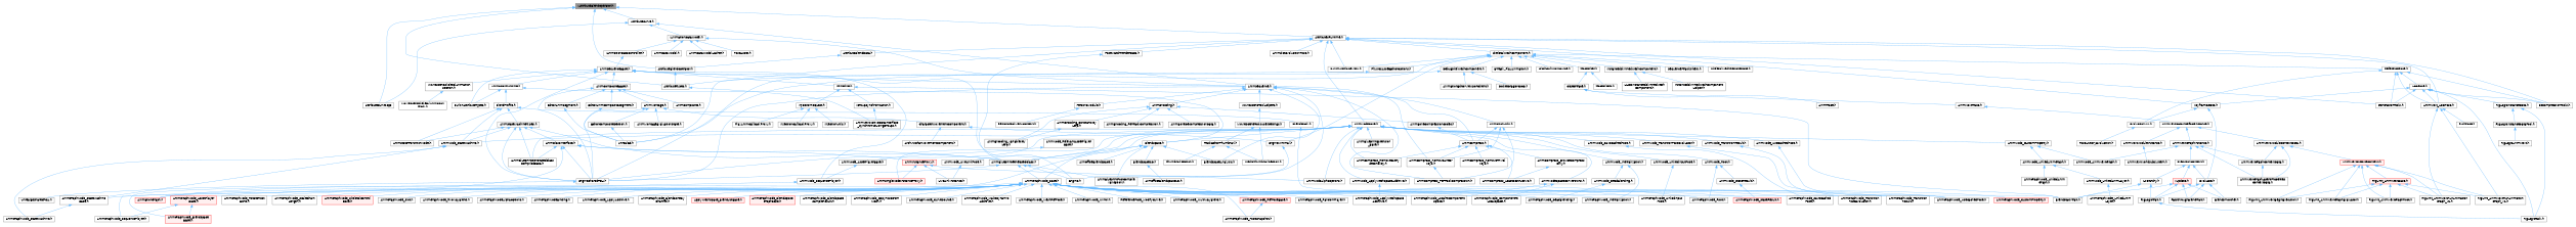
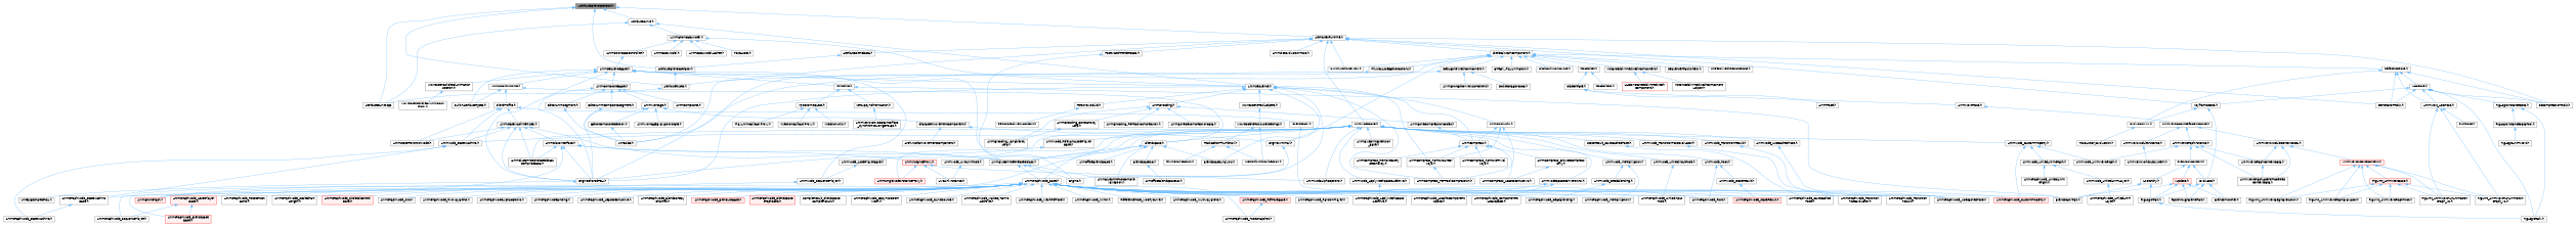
  digraph {
    node [color=grey40 fillcolor=white fontname=Helvetica fontsize=10 shape=box style=filled]
    edge [color=steelblue1 dir=back fontname=Helvetica fontsize=10 labelfontname=Helvetica labelfontsize=10 style=solid]
    n1 [color=gray40 fillcolor=grey60 fontcolor=black height=0.2 label="IAttributeBlendOperator.h" width=0.4]
    n2 [height=0.2 label="AttributeBlendOperator.h" width=0.4]
    n3 [height=0.2 label="AttributeTypes.h" width=0.4]
    n4 [height=0.2 label="AttributeCurve.cpp" width=0.4]
    n5 [height=0.2 label="AttributeCurve.h" width=0.4]
    n6 [height=0.2 label="AttributesRuntime.h" width=0.4]
    n7 [height=0.2 label="AnimSequence.h" width=0.4]
    n8 [height=0.2 label="IAnimationDataModel.h" width=0.4]
    n9 [height=0.2 label="AnimNext_LODPose.h" width=0.4]
    n10 [height=0.2 label="AnimNodeBase.h" width=0.4]
    n11 [height=0.2 label="AnimSlotEvaluationPose.h" width=0.4]
    n12 [height=0.2 label="AttributeBlendData.h" width=0.4]
    n13 [height=0.2 label="DecompressionTools.h" width=0.4]
    n14 [height=0.2 label="GenerationTools.h" width=0.4]
    n15 [height=0.2 label="KeyframeState.h" width=0.4]
    n16 [height=0.2 label="PoseWatchRenderData.h" width=0.4]
    n17 [height=0.2 label="SAnimAttributeView.h" width=0.4]
    n18 [height=0.2 label="SkeletalMeshComponent.h" width=0.4]
    n19 [height=0.2 label="AnimBlueprintPostCompile\lValidation.h" width=0.4]
    n20 [height=0.2 label="AnimCompress.h" width=0.4]
    n21 [height=0.2 label="AnimCompress_RemoveLinear\lKeys.h" width=0.4]
    n22 [height=0.2 label="AnimCompress_PerTrackCompression.h" width=0.4]
    n23 [height=0.2 label="AnimEncoding.h" width=0.4]
    n24 [height=0.2 label="AnimationUtils.h" width=0.4]
    n25 [height=0.2 label="BlendSpaceAnalysis.h" width=0.4]
    n26 [height=0.2 label="EngineSharedPCH.h" width=0.4]
    n27 [height=0.2 label="MovieSceneToolHelpers.h" width=0.4]
    n28 [height=0.2 label="PersonaModule.h" width=0.4]
    n29 [height=0.2 label="AnimDataModel.h" width=0.4]
    n30 [height=0.2 label="AnimDataModelHasher.h" width=0.4]
    n31 [height=0.2 label="IAnimationDataController.h" width=0.4]
    n32 [height=0.2 label="PoseAsset.h" width=0.4]
    n33 [height=0.2 label="AnimCompress_BitwiseCompress\lOnly.h" width=0.4]
    n34 [height=0.2 label="AnimCompress_LeastDestructive.h" width=0.4]
    n35 [height=0.2 label="AnimCompress_RemoveEvery\lSecondKey.h" width=0.4]
    n36 [height=0.2 label="AnimCompress_RemoveTrivial\lKeys.h" width=0.4]
    n37 [height=0.2 label="AnimBoneCompressionCodec.h" width=0.4]
    n38 [height=0.2 label="AnimBoneDecompressionData.h" width=0.4]
    n39 [height=0.2 label="AnimEncoding_ConstantKey\lLerp.h" width=0.4]
    n40 [height=0.2 label="AnimEncoding_VariableKey\lLerp.h" width=0.4]
    n41 [height=0.2 label="AnimEncoding_PerTrackCompression.h" width=0.4]
    n42 [height=0.2 label="UnrealEdSharedPCH.h" width=0.4]
    n43 [height=0.2 label="MovieSceneToolsUserSettings.h" width=0.4]
    n44 [height=0.2 label="PersonaToolMenuContext.h" width=0.4]
    n45 [height=0.2 label="TrackEditorThumbnail.h" width=0.4]
    n46 [height=0.2 label="MediaThumbnailSection.h" width=0.4]
    n47 [height=0.2 label="ThumbnailSection.h" width=0.4]
    n48 [height=0.2 label="AnimSequenceBase.h" width=0.4]
    n49 [height=0.2 label="AnimCompositeBase.h" width=0.4]
    n50 [height=0.2 label="Engine.h" width=0.4]
    n51 [height=0.2 label="AnimNode_SequencePlayer.h" width=0.4]
    n52 [height=0.2 label="AnimationRuntime.h" width=0.4]
    n53 [height=0.2 label="BuiltInAttributeTypes.h" width=0.4]
    n54 [height=0.2 label="ITimeline.h" width=0.4]
    n55 [height=0.2 label="MovieSceneSkeletalAnimation\lSection.h" width=0.4]
    n56 [height=0.2 label="AnimComposite.h" width=0.4]
    n57 [height=0.2 label="AnimMontage.h" width=0.4]
    n58 [height=0.2 label="EditorAnimCompositeSegment.h" width=0.4]
    n59 [height=0.2 label="EditorAnimSegment.h" width=0.4]
    n60 [height=0.2 label="AnimGraphNode_SequencePlayer.h" width=0.4]
    n61 [height=0.2 label="BlendProfile.h" width=0.4]
    n62 [height=0.2 label="BlendSpace.h" width=0.4]
    n63 [height=0.2 label="BlendStackTrait.h" width=0.4]
    n64 [height=0.2 label="IGroupSynchronization.h" width=0.4]
    n65 [height=0.2 label="InjectionRequest.h" width=0.4]
    n66 [height=0.2 label="MovieSceneSkeletalAnimation\lTrack.h" width=0.4]
    n67 [height=0.2 label="AnimMontageEvaluationState.h" width=0.4]
    n68 [height=0.2 label="CharacterMovementComponent.h" width=0.4]
    n69 [height=0.2 label="EditorCompositeSection.h" width=0.4]
    n70 [height=0.2 label="UnrealEd.h" width=0.4]
    n71 [height=0.2 label="ArchVisCharMovementComponent.h" width=0.4]
    n72 [height=0.2 label="EngineMinimal.h" width=0.4]
    n73 [height=0.2 label="AnimNode_StateMachine.h" width=0.4]
    n74 [height=0.2 label="AnimStateMachineTypes.h" width=0.4]
    n75 [height=0.2 label="AnimStateTransitionNode.h" width=0.4]
    n76 [height=0.2 label="IBlendStack.h" width=0.4]
    n77 [height=0.2 label="AnimBlueprintGeneratedClass.h" width=0.4]
    n78 [color=red fillcolor="#FFF0F0" height=0.2 label="AnimGraphNode_BlendSpace\lBase.h" width=0.4]
    n79 [height=0.2 label="AimOffsetBlendSpace.h" width=0.4]
    n80 [height=0.2 label="BlendSpace1D.h" width=0.4]
    n81 [height=0.2 label="AnimGraphNode_StateMachine.h" width=0.4]
    n82 [height=0.2 label="AnimGraphNode_StateMachine\lBase.h" width=0.4]
    n83 [height=0.2 label="AnimClassInterface.h" width=0.4]
    n84 [height=0.2 label="IAnimBlueprintGeneratedClass\lCompiledData.h" width=0.4]
    n85 [height=0.2 label="AnimGraphNode_Base.h" width=0.4]
    n86 [color=red fillcolor="#FFF0F0" height=0.2 label="AnimationGraph.h" width=0.4]
    n87 [color=red fillcolor="#FFF0F0" height=0.2 label="AnimInstanceProxy.h" width=0.4]
    n88 [height=0.2 label="AnimGraphNodeAlphaOptions.h" width=0.4]
    n89 [height=0.2 label="AnimGraphNodeBinding.h" width=0.4]
-   n90 [height=0.2 label="AnimGraphNode_ApplyAdditive.h" width=0.4]
+   n90 [height=0.2 label="AnimGraphNode_LeastDestructive.h" width=0.4]
    n91 [height=0.2 label="AnimGraphNode_ApplyMeshSpace\lAdditive.h" width=0.4]
    n92 [color=red fillcolor="#FFF0F0" height=0.2 label="AnimGraphNode_AssetPlayer\lBase.h" width=0.4]
    n93 [height=0.2 label="AnimGraphNode_BlendBoneBy\lChannel.h" width=0.4]
-   n94 [color=red fillcolor="#FFF0F0" height=0.2 label="ApplyMeshSpace_BlendListBase.h" width=0.4]
+   n94 [color=red fillcolor="#FFF0F0" height=0.2 label="AnimGraphNode_BlendListBase.h" width=0.4]
    n95 [color=red fillcolor="#FFF0F0" height=0.2 label="AnimGraphNode_BlendSpace\lGraphBase.h" width=0.4]
-   n96 [height=0.2 label="AnimGraphNode_BlendSpace\lSampleResult.h" width=0.4]
+   n96 [height=0.2 label="SampleResult_BlendSpace\lSampleResult.h" width=0.4]
    n97 [height=0.2 label="AnimGraphNode_ComponentTo\lLocalSpace.h" width=0.4]
    n98 [height=0.2 label="AnimGraphNode_CopyPoseFrom\lMesh.h" width=0.4]
    n99 [height=0.2 label="AnimGraphNode_CurveSource.h" width=0.4]
    n100 [color=red fillcolor="#FFF0F0" height=0.2 label="AnimGraphNode_CustomProperty.h" width=0.4]
    n101 [height=0.2 label="AnimGraphNode_DeadBlending.h" width=0.4]
    n102 [height=0.2 label="AnimGraphNode_Inertialization.h" width=0.4]
    n103 [height=0.2 label="AnimGraphNode_LinkedInput\lPose.h" width=0.4]
    n104 [height=0.2 label="AnimGraphNode_LocalToComponent\lSpace.h" width=0.4]
    n105 [height=0.2 label="AnimGraphNode_MakeDynamic\lAdditive.h" width=0.4]
    n106 [height=0.2 label="AnimGraphNode_MeshRefPose.h" width=0.4]
    n107 [height=0.2 label="AnimGraphNode_Mirror.h" width=0.4]
    n108 [height=0.2 label="ReferencePose_ModifyCurve.h" width=0.4]
    n109 [height=0.2 label="AnimGraphNode_MultiWayBlend.h" width=0.4]
    n110 [height=0.2 label="AnimGraphNode_PoseSnapshot.h" width=0.4]
    n111 [height=0.2 label="AnimGraphNode_RandomPlayer.h" width=0.4]
    n112 [color=red fillcolor="#FFF0F0" height=0.2 label="AnimGraphNode_RefPoseBase.h" width=0.4]
    n113 [height=0.2 label="AnimGraphNode_Root.h" width=0.4]
    n114 [height=0.2 label="AnimGraphNode_RotateRoot\lBone.h" width=0.4]
    n115 [height=0.2 label="AnimGraphNode_SaveCached\lPose.h" width=0.4]
    n116 [height=0.2 label="AnimGraphNode_ScaleChain\lLength.h" width=0.4]
    n117 [color=red fillcolor="#FFF0F0" height=0.2 label="AnimGraphNode_SkeletalControl\lBase.h" width=0.4]
    n118 [height=0.2 label="AnimGraphNode_Slot.h" width=0.4]
    n119 [color=red fillcolor="#FFF0F0" height=0.2 label="AnimGraphNode_StateResult.h" width=0.4]
    n120 [height=0.2 label="AnimGraphNode_Transition\lPoseEvaluator.h" width=0.4]
    n121 [height=0.2 label="AnimGraphNode_Transition\lResult.h" width=0.4]
    n122 [height=0.2 label="AnimGraphNode_TwoWayBlend.h" width=0.4]
    n123 [height=0.2 label="AnimGraphNode_UseCachedPose.h" width=0.4]
    n124 [height=0.2 label="AnimNodeAlphaOptions.h" width=0.4]
    n125 [color=red fillcolor="#FFF0F0" height=0.2 label="AnimSingleNodeInstanceProxy.h" width=0.4]
    n126 [height=0.2 label="LiveLinkInstance.h" width=0.4]
    n127 [height=0.2 label="AimOffsetBlendSpace1D.h" width=0.4]
    n128 [height=0.2 label="AnimNextNativeDataInterface\l_SynchronizeUsingGroups.h" width=0.4]
    n129 [height=0.2 label="InjectionCallbackProxy.h" width=0.4]
    n130 [height=0.2 label="InjectionUtils.h" width=0.4]
    n131 [height=0.2 label="PlayAnimCallbackProxy.h" width=0.4]
    n132 [height=0.2 label="PushPose.h" width=0.4]
    n133 [height=0.2 label="RigUnit_AnimNextRunAnimation\lGraph_v1.h" width=0.4]
    n134 [height=0.2 label="RigUnit_AnimNextRunAnimation\lGraph_v2.h" width=0.4]
    n135 [height=0.2 label="AnimBlueprintExtension\l_Base.h" width=0.4]
    n136 [height=0.2 label="AnimNodeSpaceConversions.h" width=0.4]
    n137 [height=0.2 label="AnimNode_ApplyMeshSpaceAdditive.h" width=0.4]
    n138 [height=0.2 label="AnimNode_CustomProperty.h" width=0.4]
    n139 [height=0.2 label="AnimNode_Inertialization.h" width=0.4]
    n140 [height=0.2 label="AnimNode_LinkedInputPose.h" width=0.4]
    n141 [height=0.2 label="AnimNode_LiveLinkPose.h" width=0.4]
    n142 [height=0.2 label="AnimNode_RelevantAssetPlayer\lBase.h" width=0.4]
    n143 [height=0.2 label="AnimNode_Root.h" width=0.4]
-   n144 [height=0.2 label="AnimNode_SaveCachedPose.h" width=0.4]
+   n144 [height=0.2 label="StateResult_SaveCachedPose.h" width=0.4]
    n145 [height=0.2 label="AnimNode_TransitionPoseEvaluator.h" width=0.4]
    n146 [height=0.2 label="AnimNode_TransitionResult.h" width=0.4]
    n147 [height=0.2 label="AnimNode_UseCachedPose.h" width=0.4]
    n148 [height=0.2 label="EvaluationVM.h" width=0.4]
    n149 [height=0.2 label="IEvaluate.h" width=0.4]
    n150 [height=0.2 label="BTTask_PlayAnimation.h" width=0.4]
    n151 [height=0.2 label="ClothCollisionSource.h" width=0.4]
    n152 [height=0.2 label="DebugSkelMeshComponent.h" width=0.4]
    n153 [height=0.2 label="InstancedSkinnedMeshComponent.h" width=0.4]
    n154 [height=0.2 label="PhysicsAssetEditorOptions.h" width=0.4]
    n155 [height=0.2 label="ReferencePose.h" width=0.4]
    n156 [height=0.2 label="SequencerTrackFilters.h" width=0.4]
    n157 [height=0.2 label="SkeletalMeshRestoreState.h" width=0.4]
    n158 [height=0.2 label="TraceFilter.h" width=0.4]
    n159 [height=0.2 label="AnimNode_AnimNextGraph.h" width=0.4]
    n160 [height=0.2 label="AnimNode_LinkedAnimGraph.h" width=0.4]
    n161 [height=0.2 label="AnimNode_DeadBlending.h" width=0.4]
    n162 [height=0.2 label="AnimNode_AssetPlayerBase.h" width=0.4]
    n163 [height=0.2 label="AnimNode_StateResult.h" width=0.4]
    n164 [height=0.2 label="AnimGraphNode_LinkedAnim\lGraph.h" width=0.4]
    n165 [height=0.2 label="AnimNode_LinkedAnimLayer.h" width=0.4]
    n166 [height=0.2 label="AnimGraphNode_LinkedAnim\lLayer.h" width=0.4]
    n167 [height=0.2 label="PoseHistoryEvaluation.h" width=0.4]
    n168 [height=0.2 label="BlendSmoother.h" width=0.4]
    n169 [height=0.2 label="PassthroughBlendTrait.h" width=0.4]
    n170 [height=0.2 label="RigLogicTrait.h" width=0.4]
    n171 [height=0.2 label="RigLogicTask.h" width=0.4]
    n172 [height=0.2 label="AnimationEditorViewportClient.h" width=0.4]
    n173 [height=0.2 label="SocketDragDropOp.h" width=0.4]
-   n174 [height=0.2 label="HLODInstancedSkinnedMesh\lComponent.h" width=0.4]
+   n174 [color=red height=0.2 label="HLODInstancedSkinnedMesh\lComponent.h" width=0.4]
    n175 [height=0.2 label="InstancedSkinnedMeshComponent\lHelper.h" width=0.4]
    n176 [height=0.2 label="LODPose.h" width=0.4]
    n177 [height=0.2 label="ObjectTrace.h" width=0.4]
    n178 [height=0.2 label="TraceFilters.h" width=0.4]
    n179 [height=0.2 label="RigLogicInstanceData.h" width=0.4]
    n180 [height=0.2 label="RigLogicInstanceDataPool.h" width=0.4]
    n181 [height=0.2 label="RigLogicAnimNext.h" width=0.4]
    n182 [height=0.2 label="AnimNextTrace.h" width=0.4]
    n183 [height=0.2 label="AnimTrace.h" width=0.4]
    n184 [height=0.2 label="AnimNextDataInterfaceInstance.h" width=0.4]
    n185 [height=0.2 label="AnimNextGraphInstance.h" width=0.4]
    n186 [height=0.2 label="AnimNextModuleContextData.h" width=0.4]
    n187 [height=0.2 label="AnimNextModuleInstance.h" width=0.4]
    n188 [height=0.2 label="AnimNextGraphContextData.h" width=0.4]
    n189 [height=0.2 label="AnimNextGraphLatentProperties\lContextData.h" width=0.4]
    n190 [height=0.2 label="ExecutionContext.h" width=0.4]
    n191 [color=red fillcolor="#FFF0F0" height=0.2 label="AnimNextExecuteContext.h" width=0.4]
    n192 [height=0.2 label="AnimNextWorldSubsystem.h" width=0.4]
    n193 [height=0.2 label="IHierarchy.h" width=0.4]
    n194 [color=red fillcolor="#FFF0F0" height=0.2 label="IUpdate.h" width=0.4]
    n195 [color=red fillcolor="#FFF0F0" height=0.2 label="RigUnit_AnimNextBase.h" width=0.4]
    n196 [height=0.2 label="RigUnit_AnimNextBeginExecution.h" width=0.4]
    n197 [height=0.2 label="RigUnit_AnimNextGraphEvaluator.h" width=0.4]
    n198 [height=0.2 label="RigUnit_AnimNextGraphRoot.h" width=0.4]
    n1 -> n2
    n1 -> n3
    n1 -> n4
    n1 -> n5
    n1 -> n6
    n2 -> n3
-   n3 -> n128
+   n3 -> n4
    n5 -> n4
    n5 -> n7
    n5 -> n8
    n6 -> n3
-   n6 -> n9
    n6 -> n10
    n6 -> n11
    n6 -> n12
    n6 -> n13
    n6 -> n14
    n6 -> n15
    n6 -> n16
    n6 -> n17
    n6 -> n18
    n7 -> n19
    n7 -> n20
    n7 -> n21
    n7 -> n22
    n7 -> n23
    n7 -> n24
    n7 -> n25
    n7 -> n26
    n7 -> n27
    n7 -> n28
    n8 -> n7
    n8 -> n29
    n8 -> n30
    n8 -> n31
    n8 -> n32
    n9 -> n132
    n9 -> n133
    n9 -> n134
    n10 -> n26
    n10 -> n62
    n10 -> n73
    n10 -> n77
    n10 -> n84
    n10 -> n85
    n10 -> n124
    n10 -> n125
    n10 -> n135
    n10 -> n136
    n10 -> n137
    n10 -> n138
    n10 -> n139
    n10 -> n140
    n10 -> n141
-   n10 -> n35
+   n10 -> n142
    n10 -> n143
    n10 -> n144
    n10 -> n145
    n10 -> n146
    n10 -> n147
    n12 -> n2
    n15 -> n148
    n15 -> n149
    n16 -> n77
    n18 -> n17
    n18 -> n26
    n18 -> n72
    n18 -> n150
    n18 -> n151
    n18 -> n152
    n18 -> n153
    n18 -> n154
    n18 -> n155
    n18 -> n156
    n18 -> n157
    n18 -> n158
    n20 -> n21
    n20 -> n33
    n20 -> n34
    n20 -> n35
    n20 -> n36
    n21 -> n22
    n23 -> n37
    n23 -> n38
    n23 -> n39
    n23 -> n40
    n23 -> n41
    n24 -> n20
    n24 -> n21
    n24 -> n22
    n26 -> n42
    n27 -> n43
    n28 -> n44
    n31 -> n48
    n33 -> n34
    n37 -> n20
    n39 -> n40
    n43 -> n45
    n43 -> n46
    n45 -> n46
    n45 -> n47
    n48 -> n7
    n48 -> n26
    n48 -> n49
    n48 -> n50
    n48 -> n51
    n48 -> n52
    n48 -> n53
    n48 -> n54
    n48 -> n55
    n49 -> n26
    n49 -> n56
    n49 -> n57
    n49 -> n58
    n49 -> n59
    n51 -> n60
    n52 -> n53
    n52 -> n61
    n52 -> n62
    n54 -> n63
    n54 -> n64
    n54 -> n65
    n55 -> n66
    n57 -> n26
    n57 -> n67
    n57 -> n68
    n57 -> n69
    n58 -> n70
    n59 -> n70
    n61 -> n73
    n61 -> n74
    n61 -> n75
    n61 -> n76
    n62 -> n19
    n62 -> n25
    n62 -> n77
    n62 -> n78
    n62 -> n79
    n62 -> n80
    n64 -> n128
    n65 -> n129
    n65 -> n130
    n65 -> n131
    n68 -> n71
    n68 -> n72
    n69 -> n70
    n72 -> n50
    n73 -> n81
    n73 -> n82
    n74 -> n26
    n74 -> n73
    n74 -> n75
    n74 -> n77
    n74 -> n83
    n74 -> n84
    n76 -> n63
    n77 -> n19
-   n77 -> n26
    n77 -> n50
    n77 -> n85
    n80 -> n127
    n82 -> n81
    n83 -> n26
    n83 -> n77
    n83 -> n84
    n83 -> n86
    n83 -> n87
    n85 -> n82
    n85 -> n86
    n85 -> n88
    n85 -> n89
    n85 -> n90
    n85 -> n91
    n85 -> n92
    n85 -> n93
    n85 -> n94
    n85 -> n95
    n85 -> n96
    n85 -> n97
    n85 -> n98
    n85 -> n99
    n85 -> n100
    n85 -> n101
    n85 -> n102
    n85 -> n103
    n85 -> n104
    n85 -> n105
    n85 -> n106
    n85 -> n107
    n85 -> n108
    n85 -> n109
    n85 -> n110
    n85 -> n111
    n85 -> n112
    n85 -> n113
    n85 -> n114
    n85 -> n115
    n85 -> n116
    n85 -> n117
    n85 -> n118
    n85 -> n119
    n85 -> n120
    n85 -> n121
    n85 -> n122
    n85 -> n123
    n87 -> n124
    n87 -> n125
    n87 -> n126
    n92 -> n60
    n92 -> n78
    n112 -> n110
    n136 -> n97
    n136 -> n104
    n137 -> n91
+   n138 -> n100
    n138 -> n159
    n138 -> n160
    n139 -> n102
    n139 -> n161
    n140 -> n103
    n141 -> n126
    n142 -> n162
    n143 -> n113
    n143 -> n163
    n144 -> n115
    n145 -> n120
    n146 -> n121
    n147 -> n123
    n148 -> n167
    n149 -> n168
    n149 -> n169
    n149 -> n170
    n152 -> n70
    n152 -> n172
    n152 -> n173
    n153 -> n174
    n153 -> n175
    n154 -> n70
    n155 -> n9
    n155 -> n13
    n155 -> n14
    n155 -> n148
    n155 -> n176
    n158 -> n177
    n158 -> n178
    n160 -> n164
    n160 -> n165
    n161 -> n101
    n162 -> n51
    n163 -> n119
    n165 -> n166
    n170 -> n171
    n176 -> n9
    n176 -> n13
    n176 -> n14
    n176 -> n15
    n176 -> n171
    n176 -> n179
    n177 -> n182
    n177 -> n183
    n179 -> n171
    n179 -> n180
    n180 -> n181
    n182 -> n184
    n184 -> n185
    n184 -> n186
    n184 -> n187
    n185 -> n159
    n185 -> n188
    n185 -> n189
    n185 -> n190
    n186 -> n188
    n186 -> n189
    n186 -> n191
    n187 -> n192
    n188 -> n189
    n190 -> n149
    n190 -> n193
    n190 -> n194
    n191 -> n133
    n191 -> n134
    n191 -> n195
    n191 -> n196
    n191 -> n197
    n191 -> n198
    n193 -> n63
    n193 -> n170
    n194 -> n63
    n194 -> n168
    n194 -> n169
    n194 -> n170
    n195 -> n133
    n195 -> n134
    n195 -> n196
    n195 -> n197
    n195 -> n198
  }
